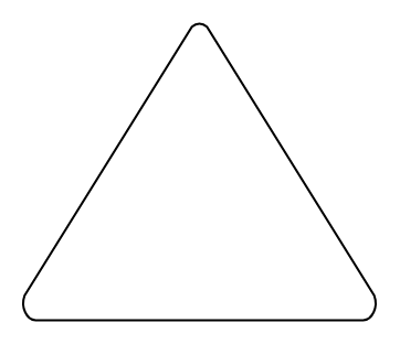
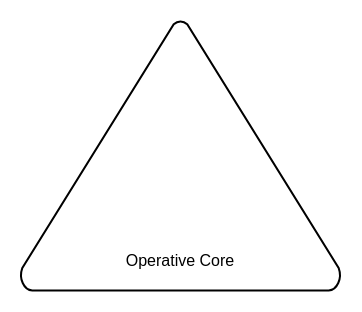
  <mxCell id="0" />
  <mxCell id="1" parent="0" />
  <mxCell id="2" value="" style="strokeWidth=2;html=1;shape=mxgraph.flowchart.extract_or_measurement;whiteSpace=wrap;" vertex="1" parent="1"><mxGeometry x="20" y="20" width="320" height="270" as="geometry" /></mxCell>
+ <mxCell id="3" value="&lt;font style=&quot;font-size: 16px&quot;&gt;Operative Core&lt;/font&gt;" style="text;html=1;strokeColor=none;fillColor=none;align=center;verticalAlign=middle;whiteSpace=wrap;rounded=0;" vertex="1" parent="1"><mxGeometry x="110" y="250" width="140" height="20" as="geometry" /></mxCell>
